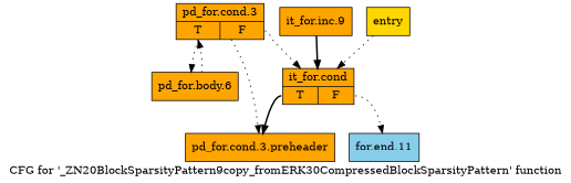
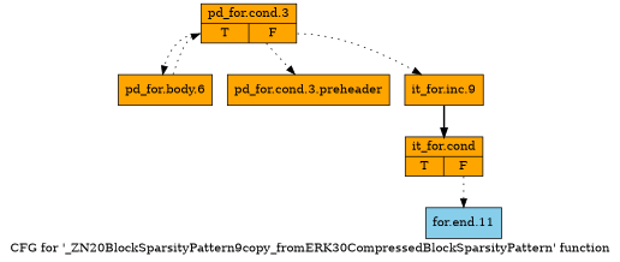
  digraph {
    label="CFG for '_ZN20BlockSparsityPattern9copy_fromERK30CompressedBlockSparsityPattern' function"
    node [fillcolor=orange shape=record style=filled]
    edge [style=dotted]
-   n1 [fillcolor=gold label="{entry}"]
    n2 [label="{it_for.cond|{<s0>T|<s1>F}}"]
    n3 [label="{pd_for.cond.3.preheader}"]
    n4 [fillcolor=skyblue label="{for.end.11}"]
    n5 [label="{pd_for.cond.3|{<s0>T|<s1>F}}"]
    n6 [label="{pd_for.body.6}"]
    n7 [label="{it_for.inc.9}"]
-   n1 -> n2
-   n2 -> n3 [style=bold tailport=s0]
    n2 -> n4 [tailport=s1]
    n5 -> n3
    n5 -> n6 [tailport=s0]
-   n5 -> n2 [tailport=s1]
+   n5 -> n7 [tailport=s1]
    n6 -> n5
    n7 -> n2 [style=bold]
  }
